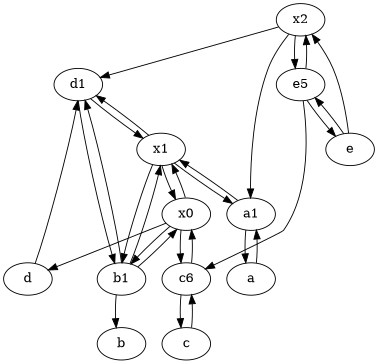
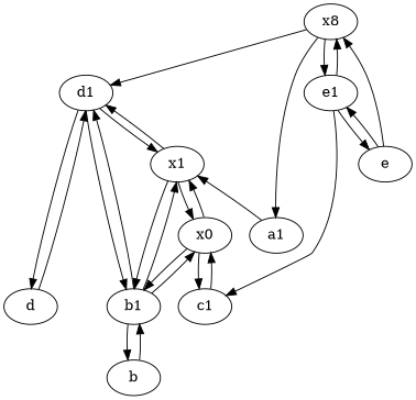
  digraph {
    d1
    d
    x1
    b1
    a1
    x0
    b
-   a
-   c1 [label=c6]
-   c
-   e1 [label=e5]
+   c1
+   e1
    e
-   x2
-   x0 -> d
+   x2 [label=x8]
+   d1 -> d
    d1 -> x1
    d1 -> b1
    d -> d1
    x1 -> d1
    x1 -> b1
-   x1 -> a1
    x1 -> x0
    b1 -> d1
    b1 -> x1
    b1 -> x0
    b1 -> b
    a1 -> x1
-   a1 -> a
    x0 -> x1
    x0 -> b1
    x0 -> c1
-   a -> a1
+   b -> b1
    c1 -> x0
-   c1 -> c
-   c -> c1
    e1 -> c1
    e1 -> e
    e1 -> x2
    e -> e1
    e -> x2
    x2 -> d1
    x2 -> a1
    x2 -> e1
  }
